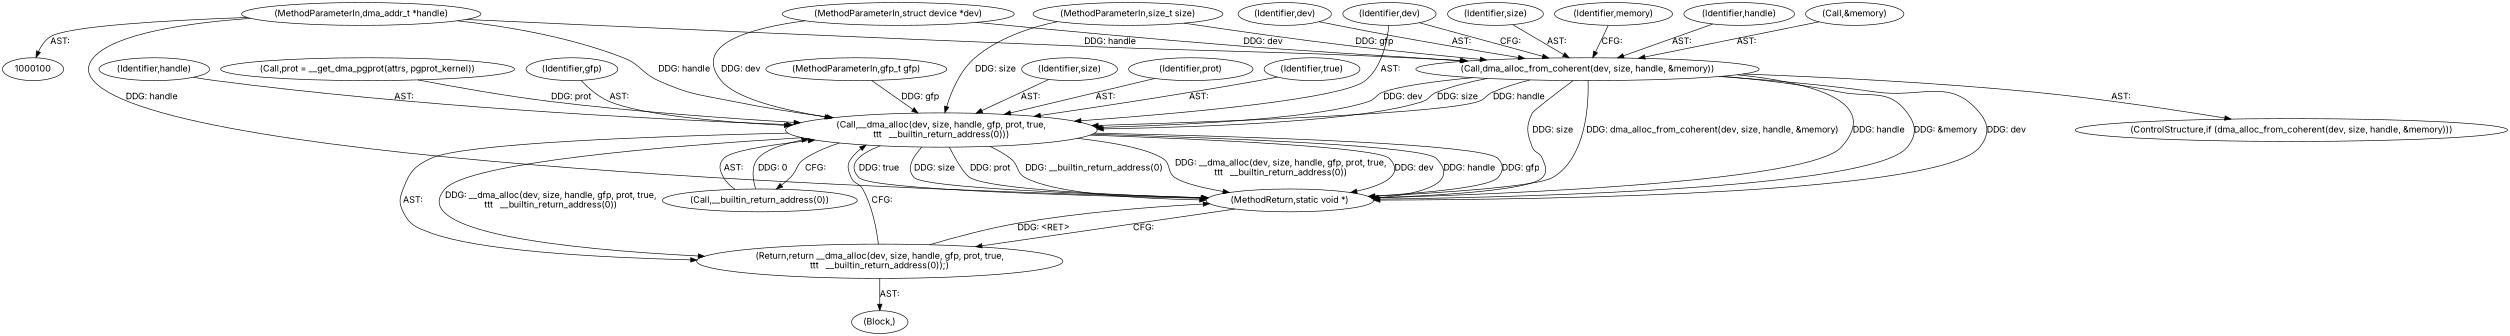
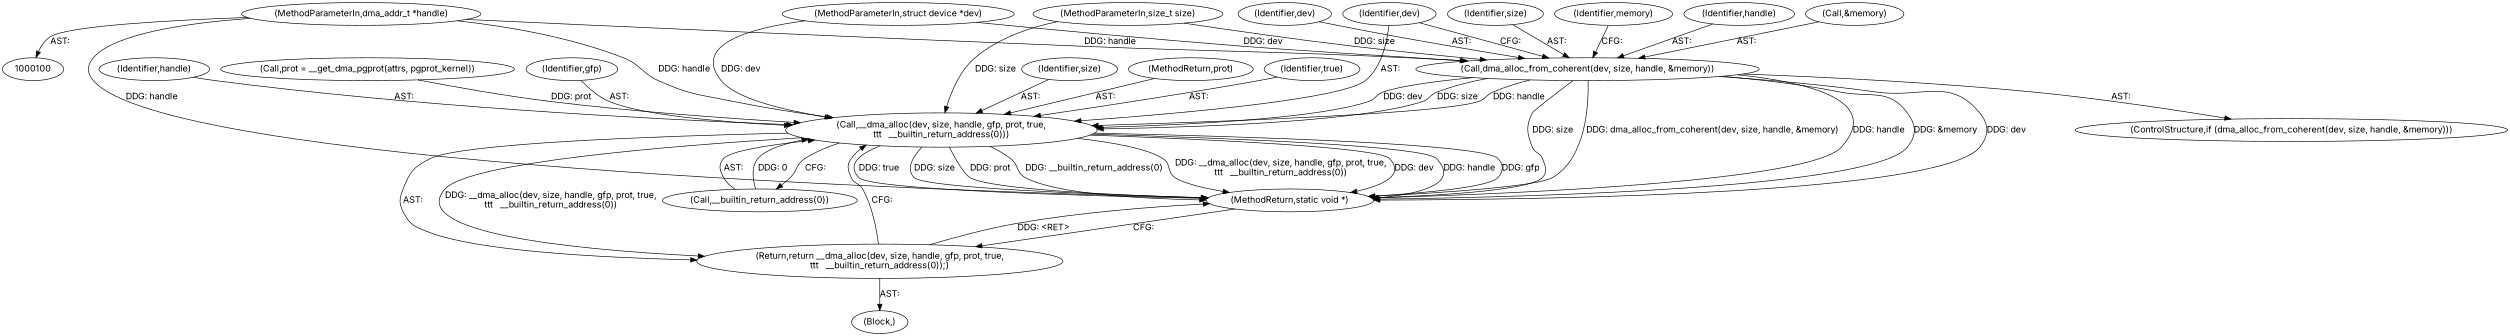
  digraph {
    fontname=Inter
    node [fontname=Inter]
    edge [fontname=Inter]
    n1 [label="(MethodParameterIn,dma_addr_t *handle)"]
    n2 [label="(Call,dma_alloc_from_coherent(dev, size, handle, &memory))"]
    n3 [label="(Call,__dma_alloc(dev, size, handle, gfp, prot, true,\n\t\t\t   __builtin_return_address(0)))"]
    n4 [label="(MethodReturn,static void *)"]
    1000100
    n6 [label="(ControlStructure,if (dma_alloc_from_coherent(dev, size, handle, &memory)))"]
    n7 [label="(Return,return __dma_alloc(dev, size, handle, gfp, prot, true,\n\t\t\t   __builtin_return_address(0));)"]
    n8 [label="(Call,__builtin_return_address(0))"]
    n9 [label="(Call,&memory)"]
    n10 [label="(Block,)"]
-   n11 [label="(MethodParameterIn,gfp_t gfp)"]
    n12 [label="(MethodParameterIn,struct device *dev)"]
    n13 [label="(Identifier,dev)"]
    n14 [label="(Identifier,size)"]
-   n15 [label="(Identifier,prot)"]
+   n15 [label="(MethodReturn,prot)"]
    n16 [label="(Identifier,handle)"]
    n17 [label="(Call,prot = __get_dma_pgprot(attrs, pgprot_kernel))"]
    n18 [label="(Identifier,size)"]
    n19 [label="(Identifier,gfp)"]
    n20 [label="(Identifier,memory)"]
    n21 [label="(Identifier,dev)"]
    n22 [label="(MethodParameterIn,size_t size)"]
    n23 [label="(Identifier,handle)"]
    n24 [label="(Identifier,true)"]
    n1 -> n2 [label="DDG: handle"]
    n1 -> n3 [label="DDG: handle"]
    n1 -> n4 [label="DDG: handle"]
    n1 -> 1000100 [label="AST: "]
    n2 -> n3 [label="DDG: dev"]
    n2 -> n3 [label="DDG: size"]
    n2 -> n3 [label="DDG: handle"]
    n2 -> n4 [label="DDG: size"]
    n2 -> n4 [label="DDG: dma_alloc_from_coherent(dev, size, handle, &memory)"]
    n2 -> n4 [label="DDG: handle"]
    n2 -> n4 [label="DDG: &memory"]
    n2 -> n4 [label="DDG: dev"]
    n2 -> n6 [label="AST: "]
    n3 -> n4 [label="DDG: dev"]
    n3 -> n4 [label="DDG: handle"]
    n3 -> n4 [label="DDG: gfp"]
    n3 -> n4 [label="DDG: true"]
    n3 -> n4 [label="DDG: size"]
    n3 -> n4 [label="DDG: prot"]
    n3 -> n4 [label="DDG: __builtin_return_address(0)"]
    n3 -> n4 [label="DDG: __dma_alloc(dev, size, handle, gfp, prot, true,\n\t\t\t   __builtin_return_address(0))"]
    n3 -> n7 [label="AST: "]
    n3 -> n7 [label="DDG: __dma_alloc(dev, size, handle, gfp, prot, true,\n\t\t\t   __builtin_return_address(0))"]
    n3 -> n8 [label="CFG: "]
    n4 -> n7 [label="CFG: "]
    n7 -> n3 [label="CFG: "]
    n7 -> n4 [label="DDG: <RET>"]
    n7 -> n10 [label="AST: "]
    n8 -> n3 [label="AST: "]
    n8 -> n3 [label="DDG: 0"]
    n9 -> n2 [label="AST: "]
-   n11 -> n3 [label="DDG: gfp"]
    n12 -> n2 [label="DDG: dev"]
    n12 -> n3 [label="DDG: dev"]
    n13 -> n2 [label="AST: "]
    n14 -> n3 [label="AST: "]
    n15 -> n3 [label="AST: "]
    n16 -> n3 [label="AST: "]
    n17 -> n3 [label="DDG: prot"]
    n18 -> n2 [label="AST: "]
    n19 -> n3 [label="AST: "]
    n20 -> n2 [label="CFG: "]
    n21 -> n2 [label="CFG: "]
    n21 -> n3 [label="AST: "]
-   n22 -> n2 [label="DDG: gfp"]
+   n22 -> n2 [label="DDG: size"]
    n22 -> n3 [label="DDG: size"]
    n23 -> n2 [label="AST: "]
    n24 -> n3 [label="AST: "]
  }
